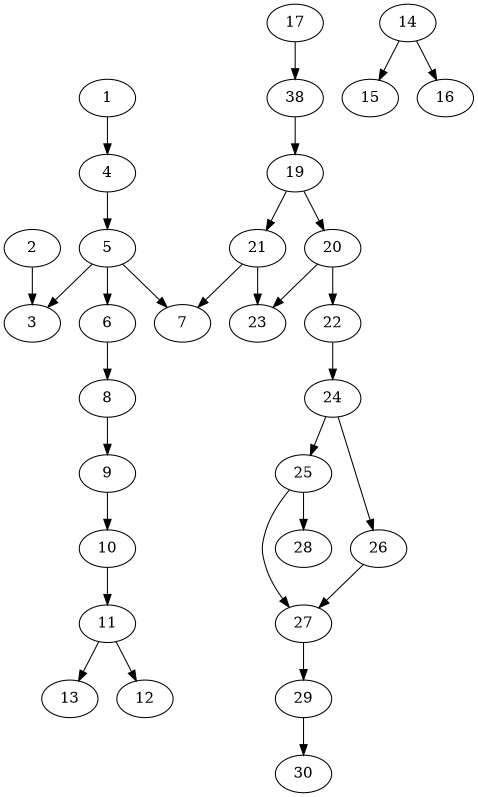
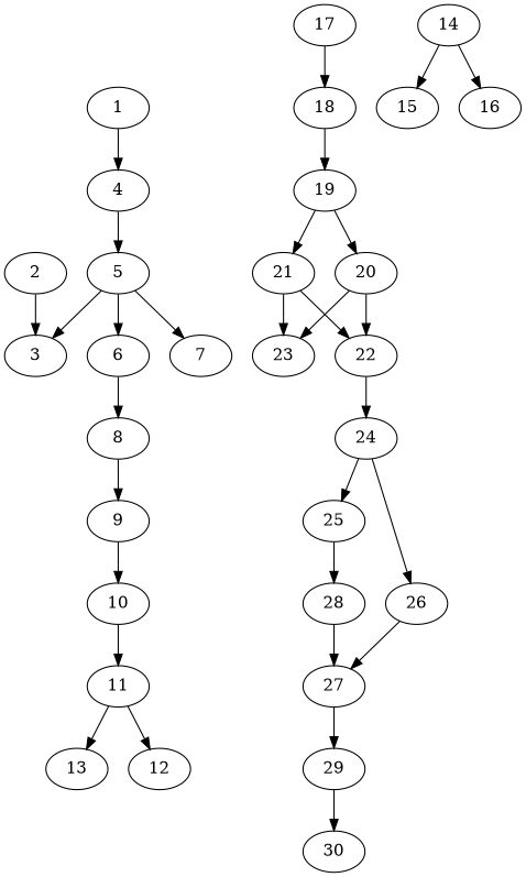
  digraph {
    node [alpha=0.05]
    1 [alpha=0.09 expect_size=50381824]
    4 [alpha=0.03 expect_size=24178688]
    5 [alpha=0.12 expect_size=41049088]
    3 [alpha=0.11 expect_size=34753536]
    6 [alpha=0.15 expect_size=14027776]
    7 [expect_size=47791104]
    2 [alpha=0.06 expect_size=34502656]
    8 [alpha=0.11 expect_size=52332544]
    9 [alpha=0.00 expect_size=33174528]
    10 [expect_size=17206272]
    11 [alpha=0.00 expect_size=16349184]
    12 [expect_size=36424704]
    13 [alpha=0.14 expect_size=51107840]
    14 [alpha=0.14 expect_size=30698496]
    15 [alpha=0.06 expect_size=38440960]
    16 [alpha=0.00 expect_size=19093504]
    17 [alpha=0.00 expect_size=6124544]
-   18 [alpha=0.06 expect_size=17753088 label=38]
+   18 [alpha=0.06 expect_size=17753088]
    19 [alpha=0.10 expect_size=43869184]
    20 [alpha=0.09 expect_size=44464128]
    21 [alpha=0.06 expect_size=9333760]
    22 [alpha=0.16 expect_size=10339328]
    23 [alpha=0.19 expect_size=21780480]
    24 [alpha=0.09 expect_size=7989248]
    25 [alpha=0.15 expect_size=41018368]
    26 [expect_size=8111104]
    27 [alpha=0.12 expect_size=8195072]
    28 [alpha=0.20 expect_size=9179136]
    29 [alpha=0.19 expect_size=23586816]
    30 [alpha=0.04 expect_size=47164416]
    1 -> 4
    4 -> 5
    5 -> 3
    5 -> 6
    5 -> 7
    6 -> 8
    2 -> 3
    8 -> 9
    9 -> 10
    10 -> 11
    11 -> 12
    11 -> 13
    14 -> 15
    14 -> 16
    17 -> 18
    18 -> 19
    19 -> 20
    19 -> 21
    20 -> 22
    20 -> 23
-   21 -> 7
+   21 -> 22
    21 -> 23
    22 -> 24
    24 -> 25
    24 -> 26
-   25 -> 27
+   28 -> 27
    25 -> 28
    26 -> 27
    27 -> 29
    29 -> 30
  }
